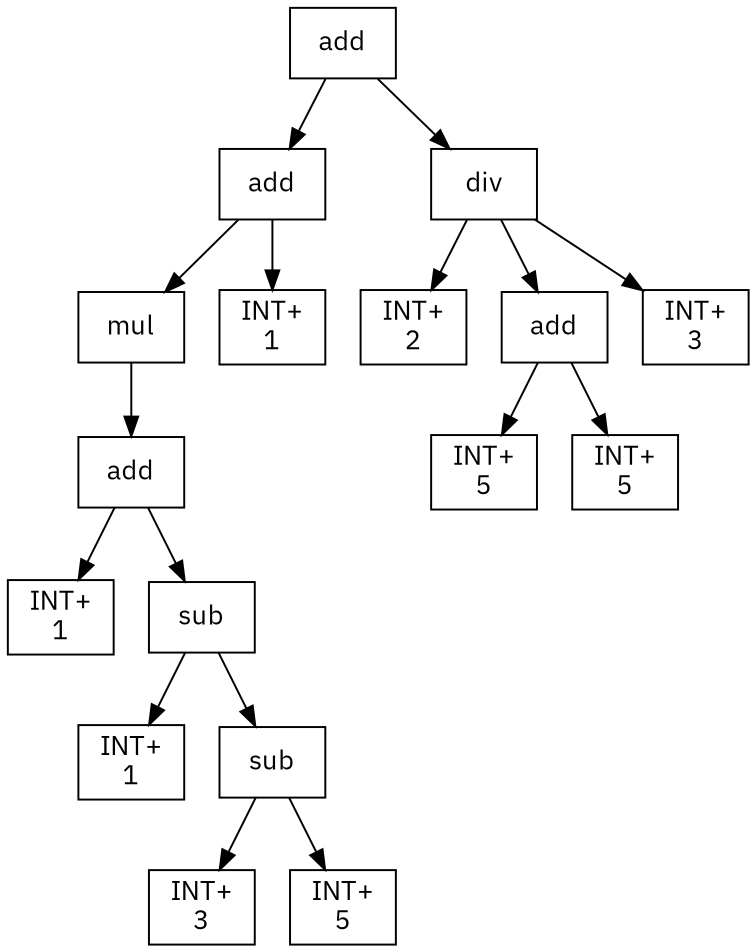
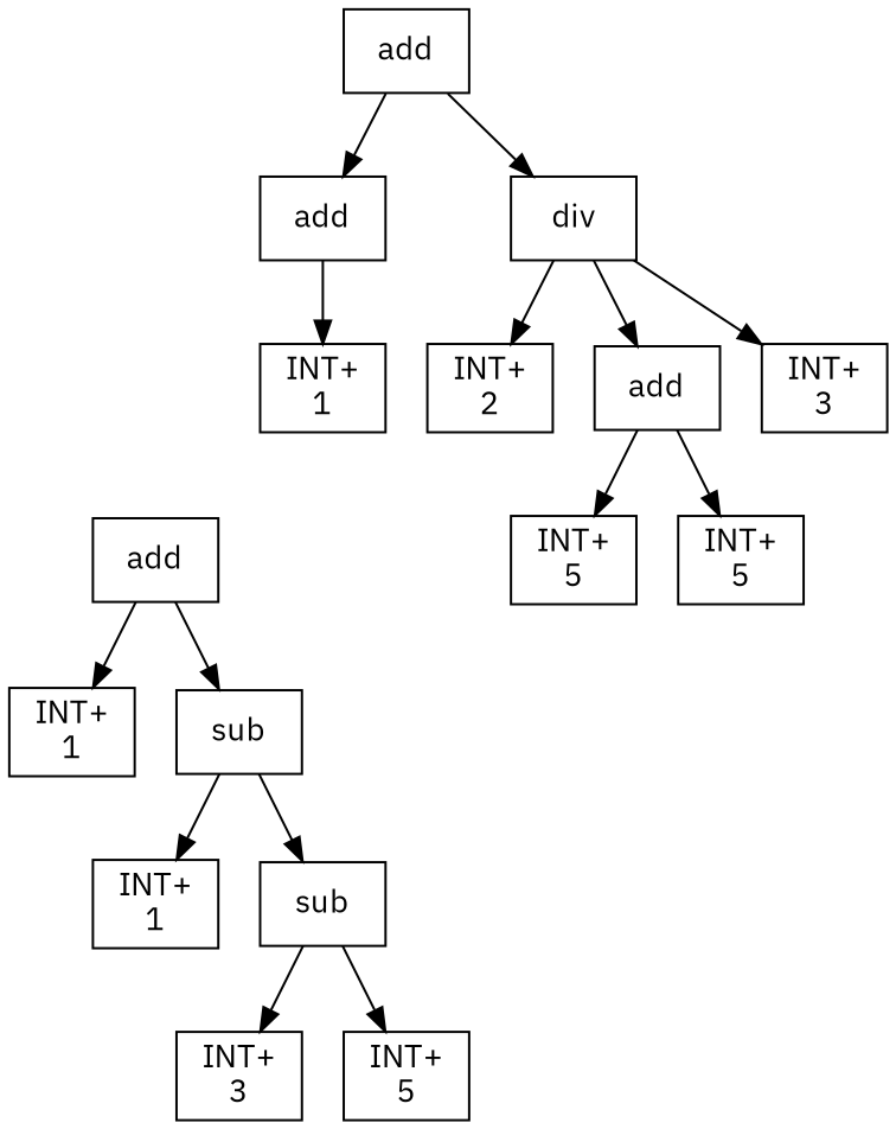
  digraph {
    fontname="IBM Plex Sans"
    node [fontname="IBM Plex Sans" shape=box]
    edge [fontname="IBM Plex Sans"]
    n1 [label=add]
    n2 [label=add]
    n3 [label=div]
-   n4 [label=mul]
    n5 [label="INT+\n1"]
    n6 [label="INT+\n2"]
    n7 [label=add]
    n8 [label="INT+\n3"]
    n9 [label=add]
    n10 [label="INT+\n1"]
    n11 [label=sub]
    n12 [label="INT+\n1"]
    n13 [label=sub]
    n14 [label="INT+\n3"]
    n15 [label="INT+\n5"]
    n16 [label="INT+\n5"]
    n17 [label="INT+\n5"]
    n1 -> n2
    n1 -> n3
-   n2 -> n4
    n2 -> n5
    n3 -> n6
    n3 -> n7
    n3 -> n8
-   n4 -> n9
    n7 -> n16
    n7 -> n17
    n9 -> n10
    n9 -> n11
    n11 -> n12
    n11 -> n13
    n13 -> n14
    n13 -> n15
  }
